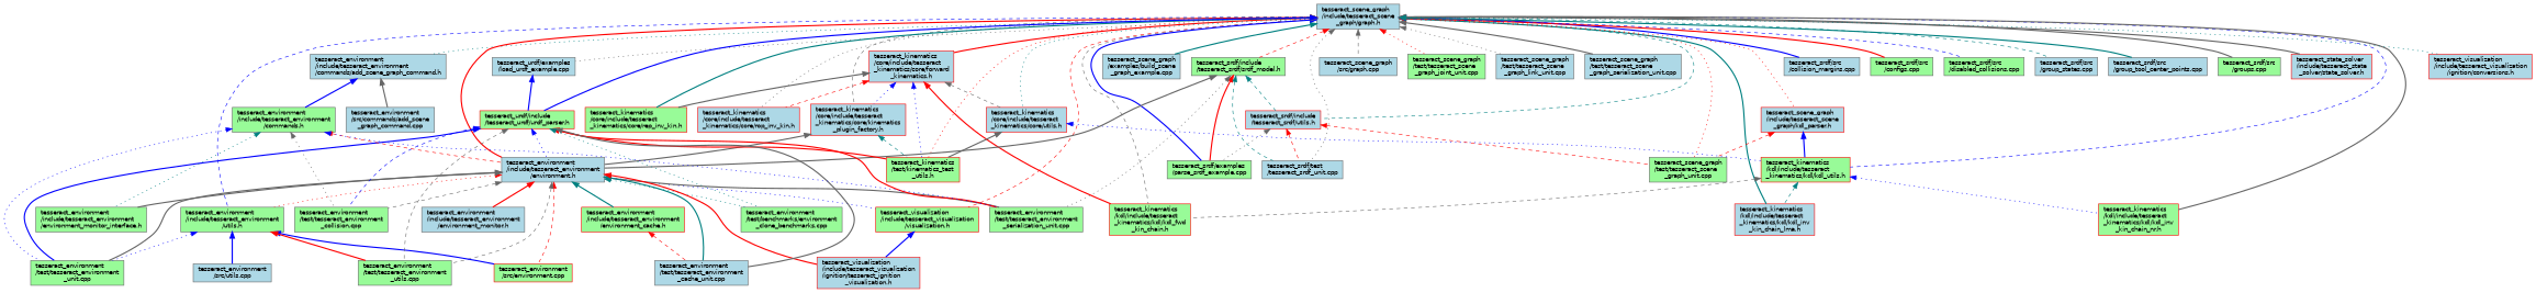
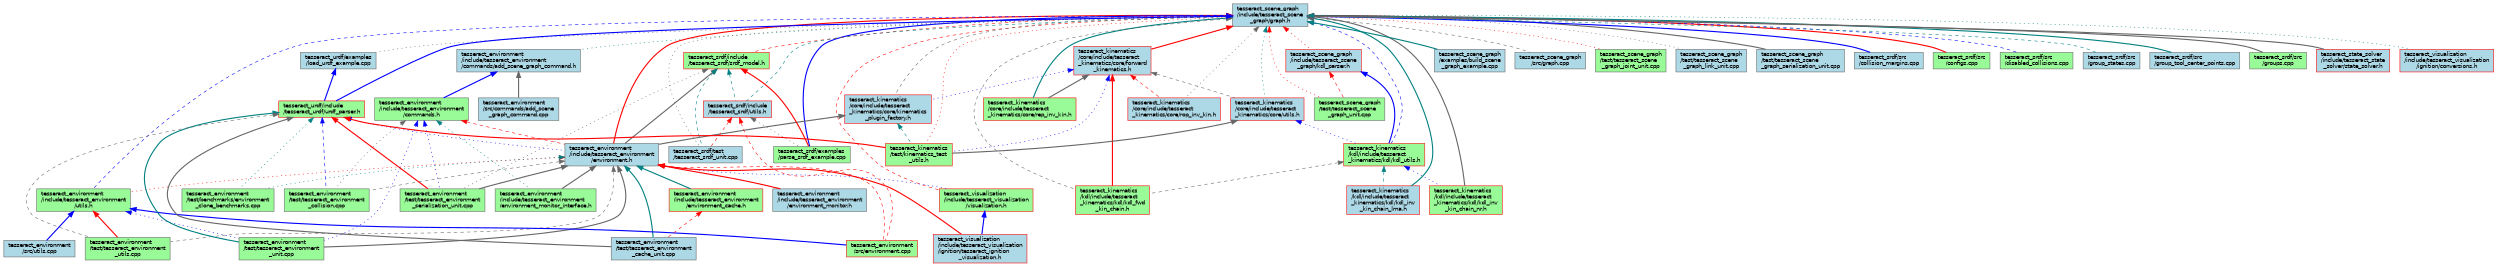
  digraph {
    node [color=grey40 fillcolor=lightblue fontname=Helvetica fontsize=10 shape=box style=filled]
    edge [color=gray40 dir=back fontname=Helvetica fontsize=10 labelfontname=Helvetica labelfontsize=10 style=bold]
    n1 [color=gray40 fontcolor=black height=0.2 label="tesseract_scene_graph\l/include/tesseract_scene\l_graph/graph.h" width=0.4]
    n2 [height=0.2 label="tesseract_environment\l/include/tesseract_environment\l/commands/add_scene_graph_command.h" width=0.4]
    n3 [height=0.2 label="tesseract_environment\l/include/tesseract_environment\l/environment.h" width=0.4]
    n4 [fillcolor=palegreen height=0.2 label="tesseract_environment\l/include/tesseract_environment\l/utils.h" width=0.4]
    n5 [color=red fillcolor=palegreen height=0.2 label="tesseract_visualization\l/include/tesseract_visualization\l/visualization.h" width=0.4]
    n6 [color=red height=0.2 label="tesseract_kinematics\l/core/include/tesseract\l_kinematics/core/forward\l_kinematics.h" width=0.4]
    n7 [color=red height=0.2 label="tesseract_kinematics\l/core/include/tesseract\l_kinematics/core/kinematics\l_plugin_factory.h" width=0.4]
    n8 [color=red fillcolor=palegreen height=0.2 label="tesseract_kinematics\l/test/kinematics_test\l_utils.h" width=0.4]
    n9 [color=red fillcolor=palegreen height=0.2 label="tesseract_kinematics\l/core/include/tesseract\l_kinematics/core/rep_inv_kin.h" width=0.4]
    n10 [color=red height=0.2 label="tesseract_kinematics\l/core/include/tesseract\l_kinematics/core/rop_inv_kin.h" width=0.4]
    n11 [color=red height=0.2 label="tesseract_kinematics\l/core/include/tesseract\l_kinematics/core/utils.h" width=0.4]
    n12 [color=red fillcolor=palegreen height=0.2 label="tesseract_kinematics\l/kdl/include/tesseract\l_kinematics/kdl/kdl_utils.h" width=0.4]
    n13 [color=red fillcolor=palegreen height=0.2 label="tesseract_kinematics\l/kdl/include/tesseract\l_kinematics/kdl/kdl_fwd\l_kin_chain.h" width=0.4]
    n14 [color=red height=0.2 label="tesseract_kinematics\l/kdl/include/tesseract\l_kinematics/kdl/kdl_inv\l_kin_chain_lma.h" width=0.4]
    n15 [color=red fillcolor=palegreen height=0.2 label="tesseract_kinematics\l/kdl/include/tesseract\l_kinematics/kdl/kdl_inv\l_kin_chain_nr.h" width=0.4]
    n16 [height=0.2 label="tesseract_scene_graph\l/examples/build_scene\l_graph_example.cpp" width=0.4]
    n17 [color=red height=0.2 label="tesseract_scene_graph\l/include/tesseract_scene\l_graph/kdl_parser.h" width=0.4]
    n18 [fillcolor=palegreen height=0.2 label="tesseract_scene_graph\l/test/tesseract_scene\l_graph_unit.cpp" width=0.4]
    n19 [height=0.2 label="tesseract_scene_graph\l/src/graph.cpp" width=0.4]
    n20 [fillcolor=palegreen height=0.2 label="tesseract_scene_graph\l/test/tesseract_scene\l_graph_joint_unit.cpp" width=0.4]
    n21 [height=0.2 label="tesseract_scene_graph\l/test/tesseract_scene\l_graph_link_unit.cpp" width=0.4]
    n22 [height=0.2 label="tesseract_scene_graph\l/test/tesseract_scene\l_graph_serialization_unit.cpp" width=0.4]
    n23 [fillcolor=palegreen height=0.2 label="tesseract_srdf/examples\l/parse_srdf_example.cpp" width=0.4]
-   n24 [fillcolor=palegreen height=0.2 label="tesseract_srdf/include\l/tesseract_srdf/srdf_model.h" width=0.4]
+   n24 [color=red fillcolor=palegreen height=0.2 label="tesseract_srdf/include\l/tesseract_srdf/srdf_model.h" width=0.4]
    n25 [color=red height=0.2 label="tesseract_srdf/include\l/tesseract_srdf/utils.h" width=0.4]
    n26 [height=0.2 label="tesseract_srdf/test\l/tesseract_srdf_unit.cpp" width=0.4]
    n27 [height=0.2 label="tesseract_srdf/src\l/collision_margins.cpp" width=0.4]
    n28 [fillcolor=palegreen height=0.2 label="tesseract_srdf/src\l/configs.cpp" width=0.4]
    n29 [fillcolor=palegreen height=0.2 label="tesseract_srdf/src\l/disabled_collisions.cpp" width=0.4]
    n30 [height=0.2 label="tesseract_srdf/src\l/group_states.cpp" width=0.4]
    n31 [height=0.2 label="tesseract_srdf/src\l/group_tool_center_points.cpp" width=0.4]
    n32 [fillcolor=palegreen height=0.2 label="tesseract_srdf/src\l/groups.cpp" width=0.4]
    n33 [color=red height=0.2 label="tesseract_state_solver\l/include/tesseract_state\l_solver/state_solver.h" width=0.4]
    n34 [height=0.2 label="tesseract_urdf/examples\l/load_urdf_example.cpp" width=0.4]
    n35 [color=red fillcolor=palegreen height=0.2 label="tesseract_urdf/include\l/tesseract_urdf/urdf_parser.h" width=0.4]
    n36 [color=red height=0.2 label="tesseract_visualization\l/include/tesseract_visualization\l/ignition/conversions.h" width=0.4]
    n37 [fillcolor=palegreen height=0.2 label="tesseract_environment\l/include/tesseract_environment\l/commands.h" width=0.4]
    n38 [height=0.2 label="tesseract_environment\l/src/commands/add_scene\l_graph_command.cpp" width=0.4]
    n39 [fillcolor=palegreen height=0.2 label="tesseract_environment\l/include/tesseract_environment\l/environment_monitor_interface.h" width=0.4]
    n40 [fillcolor=palegreen height=0.2 label="tesseract_environment\l/test/tesseract_environment\l_unit.cpp" width=0.4]
    n41 [fillcolor=palegreen height=0.2 label="tesseract_environment\l/test/tesseract_environment\l_collision.cpp" width=0.4]
    n42 [fillcolor=palegreen height=0.2 label="tesseract_environment\l/test/tesseract_environment\l_serialization_unit.cpp" width=0.4]
    n43 [color=red fillcolor=palegreen height=0.2 label="tesseract_environment\l/include/tesseract_environment\l/environment_cache.h" width=0.4]
    n44 [height=0.2 label="tesseract_environment\l/test/tesseract_environment\l_cache_unit.cpp" width=0.4]
    n45 [height=0.2 label="tesseract_environment\l/include/tesseract_environment\l/environment_monitor.h" width=0.4]
    n46 [color=red fillcolor=palegreen height=0.2 label="tesseract_environment\l/src/environment.cpp" width=0.4]
    n47 [fillcolor=palegreen height=0.2 label="tesseract_environment\l/test/tesseract_environment\l_utils.cpp" width=0.4]
    n48 [fillcolor=palegreen height=0.2 label="tesseract_environment\l/test/benchmarks/environment\l_clone_benchmarks.cpp" width=0.4]
    n49 [color=red height=0.2 label="tesseract_visualization\l/include/tesseract_visualization\l/ignition/tesseract_ignition\l_visualization.h" width=0.4]
    n50 [height=0.2 label="tesseract_environment\l/src/utils.cpp" width=0.4]
    n1 -> n2 [color=teal style=dotted]
    n1 -> n3 [color=red]
    n1 -> n4 [color=blue style=dashed]
    n1 -> n5 [color=red style=dashed]
    n1 -> n6 [color=red]
    n1 -> n7 [style=dashed]
    n1 -> n8 [color=red style=dotted]
    n1 -> n9 [color=teal]
    n1 -> n10 [style=dotted]
    n1 -> n11 [color=teal style=dotted]
    n1 -> n12 [color=blue style=dashed]
    n1 -> n13 [style=dashed]
    n1 -> n14 [color=teal]
    n1 -> n15
    n1 -> n16 [color=teal]
    n1 -> n17 [color=red style=dotted]
    n1 -> n18 [color=red style=dotted]
    n1 -> n19 [style=dashed]
    n1 -> n20 [color=red style=dotted]
    n1 -> n21 [style=dotted]
    n1 -> n22
    n1 -> n23 [color=blue]
    n1 -> n24 [color=red style=dashed]
    n1 -> n25 [color=teal style=dashed]
    n1 -> n26 [style=dotted]
    n1 -> n27 [color=blue]
    n1 -> n28 [color=red]
    n1 -> n29 [color=blue style=dashed]
    n1 -> n30 [color=teal style=dashed]
    n1 -> n31 [color=teal]
    n1 -> n32
    n1 -> n33
    n1 -> n34 [style=dotted]
    n1 -> n35 [color=blue]
    n1 -> n36 [color=teal style=dotted]
    n2 -> n37 [color=blue]
    n2 -> n38
    n3 -> n4 [color=red style=dotted]
    n3 -> n5 [color=blue style=dotted]
    n3 -> n39
    n3 -> n40
    n3 -> n41 [style=dashed]
    n3 -> n42
    n3 -> n43 [color=teal]
    n3 -> n44 [color=teal]
    n3 -> n45 [color=red]
    n3 -> n46 [color=red style=dashed]
    n3 -> n47 [style=dashed]
    n3 -> n48 [color=teal style=dotted]
    n3 -> n49 [color=red]
    n4 -> n40 [color=blue style=dotted]
    n4 -> n46 [color=blue]
    n4 -> n47 [color=red]
    n4 -> n50 [color=blue]
    n5 -> n49 [color=blue]
    n6 -> n7 [color=blue style=dotted]
    n6 -> n8 [color=blue style=dotted]
    n6 -> n9
    n6 -> n10 [color=red style=dashed]
    n6 -> n11 [style=dashed]
    n6 -> n13 [color=red]
    n7 -> n3
    n7 -> n8 [color=teal style=dashed]
    n11 -> n8
    n11 -> n12 [color=blue style=dotted]
    n12 -> n13 [style=dashed]
    n12 -> n14 [color=teal style=dashed]
    n12 -> n15 [color=blue style=dotted]
    n17 -> n12 [color=blue]
    n17 -> n18 [color=red style=dashed]
    n24 -> n3
    n24 -> n23 [color=red]
    n24 -> n25 [color=teal style=dashed]
    n24 -> n26 [color=teal style=dashed]
    n24 -> n42 [style=dotted]
    n25 -> n23 [style=dotted]
    n25 -> n26 [color=red style=dashed]
-   n25 -> n18 [color=red style=dashed]
+   n25 -> n46 [color=red style=dashed]
    n34 -> n35 [color=blue]
    n35 -> n3 [color=blue style=dotted]
    n35 -> n8 [color=red]
-   n35 -> n40 [color=blue]
+   n35 -> n40 [color=teal]
    n35 -> n41 [color=blue style=dashed]
    n35 -> n42 [color=red]
    n35 -> n44
    n35 -> n47 [style=dashed]
    n35 -> n48 [color=teal style=dotted]
    n37 -> n3 [color=red style=dashed]
    n37 -> n39 [color=teal style=dotted]
    n37 -> n40 [color=blue style=dotted]
    n37 -> n41 [style=dotted]
    n37 -> n42 [color=blue style=dotted]
    n43 -> n44 [color=red style=dashed]
  }
